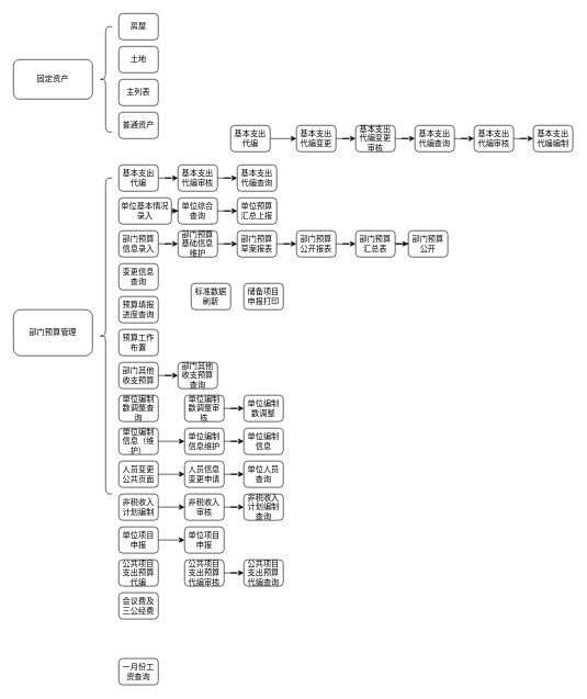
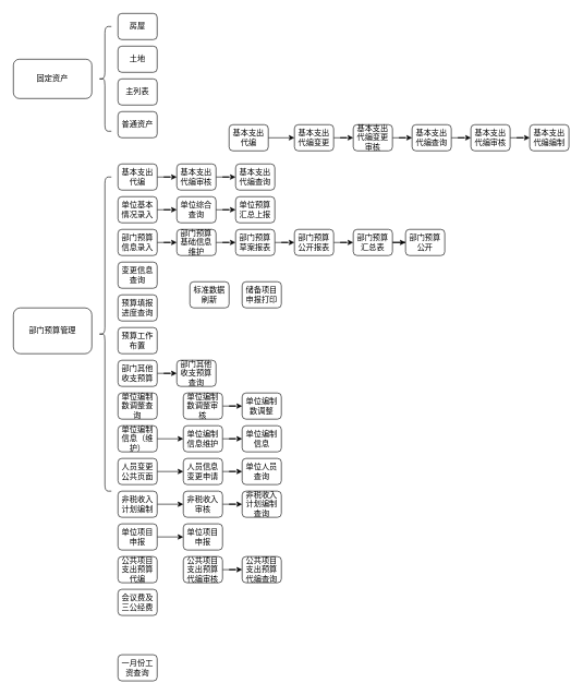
  <mxCell id="0" />
  <mxCell id="1" parent="0" />
  <mxCell id="2" value="固定资产" style="rounded=1;whiteSpace=wrap;html=1;" vertex="1" parent="1"><mxGeometry x="20" y="90" width="120" height="60" as="geometry" /></mxCell>
  <mxCell id="3" value="" style="shape=curlyBracket;whiteSpace=wrap;html=1;rounded=1;" vertex="1" parent="1"><mxGeometry x="150" y="40" width="20" height="160" as="geometry" /></mxCell>
  <mxCell id="4" value="房屋" style="rounded=1;whiteSpace=wrap;html=1;" vertex="1" parent="1"><mxGeometry x="180" y="20" width="60" height="40" as="geometry" /></mxCell>
  <mxCell id="5" value="土地" style="rounded=1;whiteSpace=wrap;html=1;" vertex="1" parent="1"><mxGeometry x="180" y="70" width="60" height="40" as="geometry" /></mxCell>
  <mxCell id="6" value="主列表" style="rounded=1;whiteSpace=wrap;html=1;" vertex="1" parent="1"><mxGeometry x="180" y="120" width="60" height="40" as="geometry" /></mxCell>
  <mxCell id="7" value="普通资产" style="rounded=1;whiteSpace=wrap;html=1;" vertex="1" parent="1"><mxGeometry x="180" y="170" width="60" height="40" as="geometry" /></mxCell>
  <mxCell id="8" value="部门预算管理" style="rounded=1;whiteSpace=wrap;html=1;" vertex="1" parent="1"><mxGeometry x="20" y="470" width="120" height="70" as="geometry" /></mxCell>
  <mxCell id="9" value="" style="shape=curlyBracket;whiteSpace=wrap;html=1;rounded=1;" vertex="1" parent="1"><mxGeometry x="150" y="270" width="20" height="480" as="geometry" /></mxCell>
  <mxCell id="10" value="" style="edgeStyle=orthogonalEdgeStyle;rounded=0;orthogonalLoop=1;jettySize=auto;html=1;" edge="1" parent="1" source="11" target="13"><mxGeometry relative="1" as="geometry" /></mxCell>
  <mxCell id="11" value="基本支出代编" style="rounded=1;whiteSpace=wrap;html=1;" vertex="1" parent="1"><mxGeometry x="180" y="250" width="60" height="40" as="geometry" /></mxCell>
  <mxCell id="12" value="" style="edgeStyle=orthogonalEdgeStyle;rounded=0;orthogonalLoop=1;jettySize=auto;html=1;" edge="1" parent="1" source="13" target="14"><mxGeometry relative="1" as="geometry" /></mxCell>
  <mxCell id="13" value="基本支出代编审核" style="rounded=1;whiteSpace=wrap;html=1;" vertex="1" parent="1"><mxGeometry x="270" y="250" width="60" height="40" as="geometry" /></mxCell>
  <mxCell id="14" value="基本支出代编查询" style="rounded=1;whiteSpace=wrap;html=1;" vertex="1" parent="1"><mxGeometry x="360" y="250" width="60" height="40" as="geometry" /></mxCell>
  <mxCell id="15" value="" style="edgeStyle=orthogonalEdgeStyle;rounded=0;orthogonalLoop=1;jettySize=auto;html=1;" edge="1" parent="1" source="16" target="18"><mxGeometry relative="1" as="geometry" /></mxCell>
- <mxCell id="16" value="单位基本情况录入" style="rounded=1;whiteSpace=wrap;html=1;" vertex="1" parent="1"><mxGeometry x="180" y="300" width="80" height="40" as="geometry" /></mxCell>
+ <mxCell id="16" value="单位基本情况录入" style="rounded=1;whiteSpace=wrap;html=1;" vertex="1" parent="1"><mxGeometry x="180" y="300" width="60" height="40" as="geometry" /></mxCell>
  <mxCell id="17" value="" style="edgeStyle=orthogonalEdgeStyle;rounded=0;orthogonalLoop=1;jettySize=auto;html=1;" edge="1" parent="1" source="18" target="19"><mxGeometry relative="1" as="geometry" /></mxCell>
  <mxCell id="18" value="单位综合查询" style="rounded=1;whiteSpace=wrap;html=1;" vertex="1" parent="1"><mxGeometry x="270" y="300" width="60" height="40" as="geometry" /></mxCell>
  <mxCell id="19" value="单位预算汇总上报" style="rounded=1;whiteSpace=wrap;html=1;" vertex="1" parent="1"><mxGeometry x="360" y="300" width="60" height="40" as="geometry" /></mxCell>
  <mxCell id="20" value="" style="edgeStyle=orthogonalEdgeStyle;rounded=0;orthogonalLoop=1;jettySize=auto;html=1;" edge="1" parent="1" source="21" target="24"><mxGeometry relative="1" as="geometry" /></mxCell>
  <mxCell id="21" value="部门预算基础信息维护" style="rounded=1;whiteSpace=wrap;html=1;" vertex="1" parent="1"><mxGeometry x="270" y="350" width="60" height="40" as="geometry" /></mxCell>
  <mxCell id="22" value="变更信息查询" style="rounded=1;whiteSpace=wrap;html=1;" vertex="1" parent="1"><mxGeometry x="180" y="400" width="60" height="40" as="geometry" /></mxCell>
  <mxCell id="23" value="" style="edgeStyle=orthogonalEdgeStyle;rounded=0;orthogonalLoop=1;jettySize=auto;html=1;" edge="1" parent="1" source="24" target="26"><mxGeometry relative="1" as="geometry" /></mxCell>
  <mxCell id="24" value="部门预算草案报表" style="rounded=1;whiteSpace=wrap;html=1;" vertex="1" parent="1"><mxGeometry x="360" y="350" width="60" height="40" as="geometry" /></mxCell>
  <mxCell id="25" value="" style="edgeStyle=orthogonalEdgeStyle;rounded=0;orthogonalLoop=1;jettySize=auto;html=1;" edge="1" parent="1" source="26" target="28"><mxGeometry relative="1" as="geometry" /></mxCell>
  <mxCell id="26" value="部门预算公开报表" style="rounded=1;whiteSpace=wrap;html=1;" vertex="1" parent="1"><mxGeometry x="450" y="350" width="60" height="40" as="geometry" /></mxCell>
  <mxCell id="27" value="" style="edgeStyle=orthogonalEdgeStyle;rounded=0;orthogonalLoop=1;jettySize=auto;html=1;" edge="1" parent="1" source="28" target="29"><mxGeometry relative="1" as="geometry" /></mxCell>
  <mxCell id="28" value="部门预算汇总表" style="rounded=1;whiteSpace=wrap;html=1;" vertex="1" parent="1"><mxGeometry x="540" y="350" width="60" height="40" as="geometry" /></mxCell>
  <mxCell id="29" value="部门预算公开" style="rounded=1;whiteSpace=wrap;html=1;" vertex="1" parent="1"><mxGeometry x="620" y="350" width="60" height="40" as="geometry" /></mxCell>
  <mxCell id="30" value="" style="edgeStyle=orthogonalEdgeStyle;rounded=0;orthogonalLoop=1;jettySize=auto;html=1;" edge="1" parent="1" source="31" target="21"><mxGeometry relative="1" as="geometry" /></mxCell>
  <mxCell id="31" value="部门预算信息录入" style="rounded=1;whiteSpace=wrap;html=1;" vertex="1" parent="1"><mxGeometry x="180" y="350" width="60" height="40" as="geometry" /></mxCell>
  <mxCell id="32" value="预算填报进度查询" style="rounded=1;whiteSpace=wrap;html=1;" vertex="1" parent="1"><mxGeometry x="180" y="450" width="60" height="40" as="geometry" /></mxCell>
  <mxCell id="33" value="预算工作布置" style="rounded=1;whiteSpace=wrap;html=1;" vertex="1" parent="1"><mxGeometry x="180" y="500" width="60" height="40" as="geometry" /></mxCell>
  <mxCell id="34" value="标准数据刷新" style="rounded=1;whiteSpace=wrap;html=1;" vertex="1" parent="1"><mxGeometry x="290" y="430" width="60" height="40" as="geometry" /></mxCell>
  <mxCell id="35" value="储备项目申报打印" style="rounded=1;whiteSpace=wrap;html=1;" vertex="1" parent="1"><mxGeometry x="370" y="430" width="60" height="40" as="geometry" /></mxCell>
  <mxCell id="36" value="" style="edgeStyle=orthogonalEdgeStyle;rounded=0;orthogonalLoop=1;jettySize=auto;html=1;" edge="1" parent="1" source="37" target="39"><mxGeometry relative="1" as="geometry" /></mxCell>
  <mxCell id="37" value="人员变更公共页面" style="rounded=1;whiteSpace=wrap;html=1;" vertex="1" parent="1"><mxGeometry x="180" y="700" width="60" height="40" as="geometry" /></mxCell>
  <mxCell id="38" value="" style="edgeStyle=orthogonalEdgeStyle;rounded=0;orthogonalLoop=1;jettySize=auto;html=1;" edge="1" parent="1" source="39" target="40"><mxGeometry relative="1" as="geometry" /></mxCell>
  <mxCell id="39" value="人员信息变更申请" style="rounded=1;whiteSpace=wrap;html=1;" vertex="1" parent="1"><mxGeometry x="280" y="700" width="60" height="40" as="geometry" /></mxCell>
  <mxCell id="40" value="单位人员查询" style="rounded=1;whiteSpace=wrap;html=1;" vertex="1" parent="1"><mxGeometry x="370" y="700" width="60" height="40" as="geometry" /></mxCell>
  <mxCell id="41" value="" style="edgeStyle=orthogonalEdgeStyle;rounded=0;orthogonalLoop=1;jettySize=auto;html=1;" edge="1" parent="1" source="42" target="43"><mxGeometry relative="1" as="geometry" /></mxCell>
  <mxCell id="42" value="部门其他收支预算" style="rounded=1;whiteSpace=wrap;html=1;" vertex="1" parent="1"><mxGeometry x="180" y="550" width="60" height="40" as="geometry" /></mxCell>
  <mxCell id="43" value="部门其他收支预算查询" style="rounded=1;whiteSpace=wrap;html=1;" vertex="1" parent="1"><mxGeometry x="270" y="550" width="60" height="40" as="geometry" /></mxCell>
  <mxCell id="44" value="单位编制数调整查询" style="rounded=1;whiteSpace=wrap;html=1;" vertex="1" parent="1"><mxGeometry x="180" y="600" width="60" height="40" as="geometry" /></mxCell>
  <mxCell id="45" value="" style="edgeStyle=orthogonalEdgeStyle;rounded=0;orthogonalLoop=1;jettySize=auto;html=1;" edge="1" parent="1" source="46" target="47"><mxGeometry relative="1" as="geometry" /></mxCell>
  <mxCell id="46" value="单位编制数调整审核" style="rounded=1;whiteSpace=wrap;html=1;" vertex="1" parent="1"><mxGeometry x="280" y="600" width="60" height="40" as="geometry" /></mxCell>
  <mxCell id="47" value="单位编制数调整" style="rounded=1;whiteSpace=wrap;html=1;" vertex="1" parent="1"><mxGeometry x="370" y="600" width="60" height="40" as="geometry" /></mxCell>
  <mxCell id="48" value="" style="edgeStyle=orthogonalEdgeStyle;rounded=0;orthogonalLoop=1;jettySize=auto;html=1;" edge="1" parent="1" source="49" target="51"><mxGeometry relative="1" as="geometry" /></mxCell>
  <mxCell id="49" value="单位编制信息（维护）" style="rounded=1;whiteSpace=wrap;html=1;" vertex="1" parent="1"><mxGeometry x="180" y="650" width="60" height="40" as="geometry" /></mxCell>
  <mxCell id="50" value="" style="edgeStyle=orthogonalEdgeStyle;rounded=0;orthogonalLoop=1;jettySize=auto;html=1;" edge="1" parent="1" source="51" target="52"><mxGeometry relative="1" as="geometry" /></mxCell>
  <mxCell id="51" value="单位编制信息维护" style="rounded=1;whiteSpace=wrap;html=1;" vertex="1" parent="1"><mxGeometry x="280" y="650" width="60" height="40" as="geometry" /></mxCell>
  <mxCell id="52" value="单位编制信息" style="rounded=1;whiteSpace=wrap;html=1;" vertex="1" parent="1"><mxGeometry x="370" y="650" width="60" height="40" as="geometry" /></mxCell>
  <mxCell id="53" value="" style="edgeStyle=orthogonalEdgeStyle;rounded=0;orthogonalLoop=1;jettySize=auto;html=1;" edge="1" parent="1" source="54" target="56"><mxGeometry relative="1" as="geometry" /></mxCell>
  <mxCell id="54" value="非税收入计划编制" style="rounded=1;whiteSpace=wrap;html=1;" vertex="1" parent="1"><mxGeometry x="180" y="750" width="60" height="40" as="geometry" /></mxCell>
  <mxCell id="55" value="" style="edgeStyle=orthogonalEdgeStyle;rounded=0;orthogonalLoop=1;jettySize=auto;html=1;" edge="1" parent="1" source="56" target="57"><mxGeometry relative="1" as="geometry" /></mxCell>
  <mxCell id="56" value="非税收入审核" style="rounded=1;whiteSpace=wrap;html=1;" vertex="1" parent="1"><mxGeometry x="280" y="750" width="60" height="40" as="geometry" /></mxCell>
  <mxCell id="57" value="非税收入计划编制查询" style="rounded=1;whiteSpace=wrap;html=1;" vertex="1" parent="1"><mxGeometry x="370" y="750" width="60" height="40" as="geometry" /></mxCell>
  <mxCell id="58" value="" style="edgeStyle=orthogonalEdgeStyle;rounded=0;orthogonalLoop=1;jettySize=auto;html=1;" edge="1" parent="1" source="59" target="60"><mxGeometry relative="1" as="geometry" /></mxCell>
  <mxCell id="59" value="单位项目申报" style="rounded=1;whiteSpace=wrap;html=1;" vertex="1" parent="1"><mxGeometry x="180" y="800" width="60" height="40" as="geometry" /></mxCell>
  <mxCell id="60" value="单位项目申报" style="rounded=1;whiteSpace=wrap;html=1;" vertex="1" parent="1"><mxGeometry x="280" y="800" width="60" height="40" as="geometry" /></mxCell>
  <mxCell id="61" value="公共项目支出预算代编" style="rounded=1;whiteSpace=wrap;html=1;" vertex="1" parent="1"><mxGeometry x="180" y="850" width="60" height="40" as="geometry" /></mxCell>
  <mxCell id="62" value="" style="edgeStyle=orthogonalEdgeStyle;rounded=0;orthogonalLoop=1;jettySize=auto;html=1;" edge="1" parent="1" source="63" target="64"><mxGeometry relative="1" as="geometry" /></mxCell>
  <mxCell id="63" value="公共项目支出预算代编审核" style="rounded=1;whiteSpace=wrap;html=1;" vertex="1" parent="1"><mxGeometry x="280" y="850" width="60" height="40" as="geometry" /></mxCell>
  <mxCell id="64" value="公共项目支出预算代编查询" style="rounded=1;whiteSpace=wrap;html=1;" vertex="1" parent="1"><mxGeometry x="370" y="850" width="60" height="40" as="geometry" /></mxCell>
  <mxCell id="65" value="会议费及三公经费" style="rounded=1;whiteSpace=wrap;html=1;" vertex="1" parent="1"><mxGeometry x="180" y="900" width="60" height="40" as="geometry" /></mxCell>
  <mxCell id="66" value="" style="edgeStyle=orthogonalEdgeStyle;rounded=0;orthogonalLoop=1;jettySize=auto;html=1;" edge="1" parent="1" source="67" target="69"><mxGeometry relative="1" as="geometry" /></mxCell>
  <mxCell id="67" value="基本支出代编" style="rounded=1;whiteSpace=wrap;html=1;" vertex="1" parent="1"><mxGeometry x="350" y="190" width="60" height="40" as="geometry" /></mxCell>
  <mxCell id="68" value="" style="edgeStyle=orthogonalEdgeStyle;rounded=0;orthogonalLoop=1;jettySize=auto;html=1;" edge="1" parent="1" source="69" target="71"><mxGeometry relative="1" as="geometry" /></mxCell>
  <mxCell id="69" value="基本支出代编变更" style="rounded=1;whiteSpace=wrap;html=1;" vertex="1" parent="1"><mxGeometry x="450" y="190" width="60" height="40" as="geometry" /></mxCell>
  <mxCell id="70" value="" style="edgeStyle=orthogonalEdgeStyle;rounded=0;orthogonalLoop=1;jettySize=auto;html=1;" edge="1" parent="1" source="71" target="73"><mxGeometry relative="1" as="geometry" /></mxCell>
  <mxCell id="71" value="基本支出代编变更审核" style="rounded=1;whiteSpace=wrap;html=1;" vertex="1" parent="1"><mxGeometry x="540" y="190" width="60" height="40" as="geometry" /></mxCell>
  <mxCell id="72" value="" style="edgeStyle=orthogonalEdgeStyle;rounded=0;orthogonalLoop=1;jettySize=auto;html=1;" edge="1" parent="1" source="73" target="75"><mxGeometry relative="1" as="geometry" /></mxCell>
  <mxCell id="73" value="基本支出代编查询" style="rounded=1;whiteSpace=wrap;html=1;" vertex="1" parent="1"><mxGeometry x="630" y="190" width="60" height="40" as="geometry" /></mxCell>
  <mxCell id="74" value="" style="edgeStyle=orthogonalEdgeStyle;rounded=0;orthogonalLoop=1;jettySize=auto;html=1;" edge="1" parent="1" source="75" target="76"><mxGeometry relative="1" as="geometry" /></mxCell>
  <mxCell id="75" value="基本支出代编审核" style="rounded=1;whiteSpace=wrap;html=1;" vertex="1" parent="1"><mxGeometry x="720" y="190" width="60" height="40" as="geometry" /></mxCell>
  <mxCell id="76" value="基本支出代编编制" style="rounded=1;whiteSpace=wrap;html=1;" vertex="1" parent="1"><mxGeometry x="810" y="190" width="60" height="40" as="geometry" /></mxCell>
  <mxCell id="77" value="一月份工资查询" style="rounded=1;whiteSpace=wrap;html=1;" vertex="1" parent="1"><mxGeometry x="180" y="1000" width="60" height="40" as="geometry" /></mxCell>
